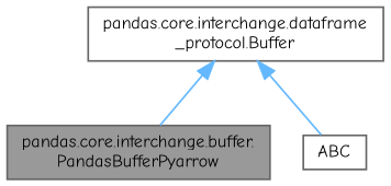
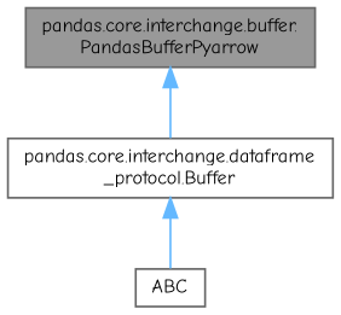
  digraph {
    fontname="Comic Neue"
    node [color=gray40 fillcolor=white fontname="Comic Neue" fontsize=10 shape=box style=filled]
    edge [color=steelblue1 dir=back fontname="Comic Neue" fontsize=10 labelfontname=Helvetica labelfontsize=10 style=solid]
    n1 [fillcolor=grey60 fontcolor=black height=0.2 label="pandas.core.interchange.buffer.\lPandasBufferPyarrow" width=0.4]
    n2 [height=0.2 label="pandas.core.interchange.dataframe\l_protocol.Buffer" width=0.4]
    n3 [height=0.2 label=ABC width=0.4]
-   n2 -> n1
+   n1 -> n2
    n2 -> n3
  }
